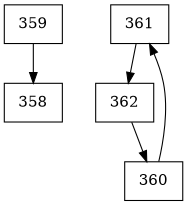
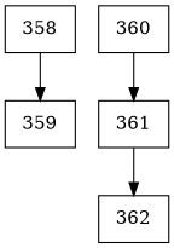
  digraph {
    node [shape=record]
    n1 [label="{359}"]
    n2 [label="{358}"]
    n3 [label="{361}"]
    n4 [label="{362}"]
    n5 [label="{360}"]
-   n1 -> n2
+   n2 -> n1
    n3 -> n4
-   n4 -> n5
    n5 -> n3
  }
